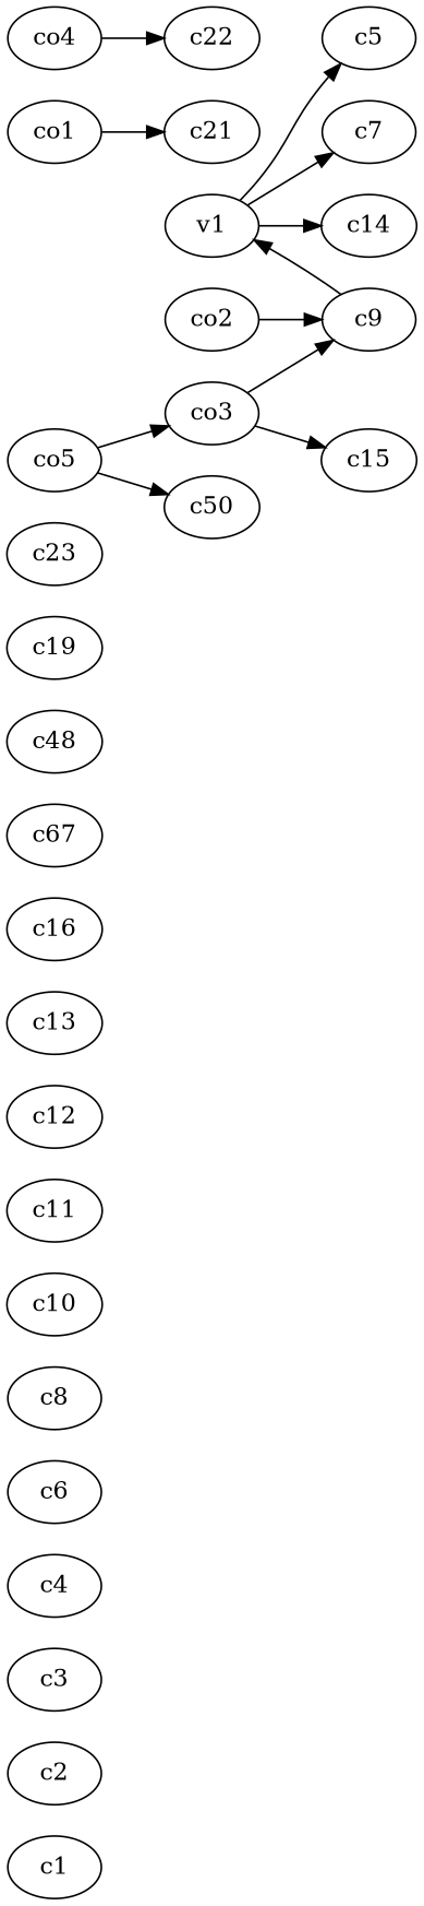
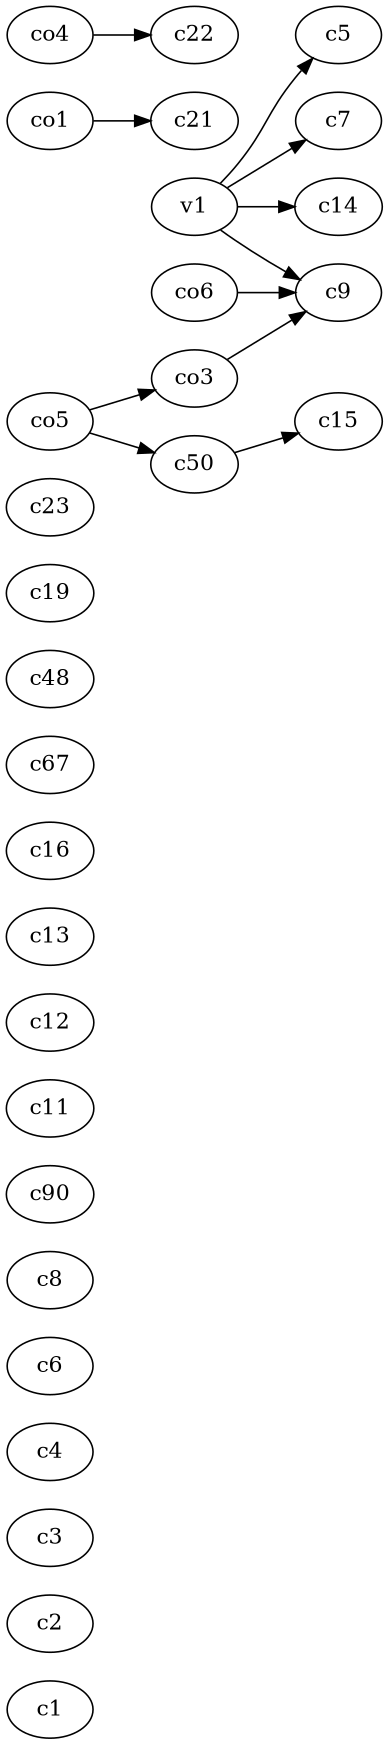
  strict digraph {
    rankdir=LR
    edge [weight=1]
    c1
    c2
    c3
    c4
    c6
    c8
-   c10
+   c10 [label=c90]
    c11
    c12
    c13
    c16
    n12 [label=c67]
    n13 [label=c48]
    c19
    c23
    v1
    c5
    c7
    c9
    c14
    co1
    c21
-   co2
+   co2 [label=co6]
    co3
    c15
    co4
    c22
    co5
    n29 [label=c50]
    v1 -> c5
    v1 -> c7
-   c9 -> v1
+   v1 -> c9
    v1 -> c14
    co1 -> c21
    co2 -> c9
    co3 -> c9
-   co3 -> c15
+   n29 -> c15
    co4 -> c22
    co5 -> co3
    co5 -> n29
  }
